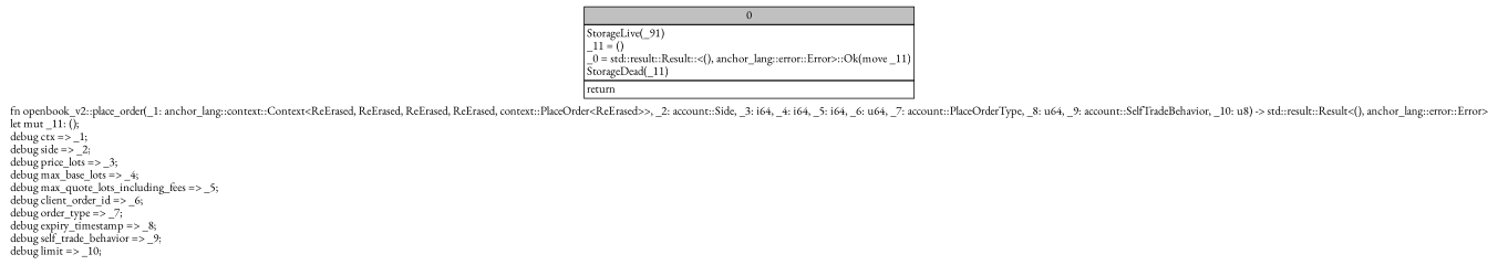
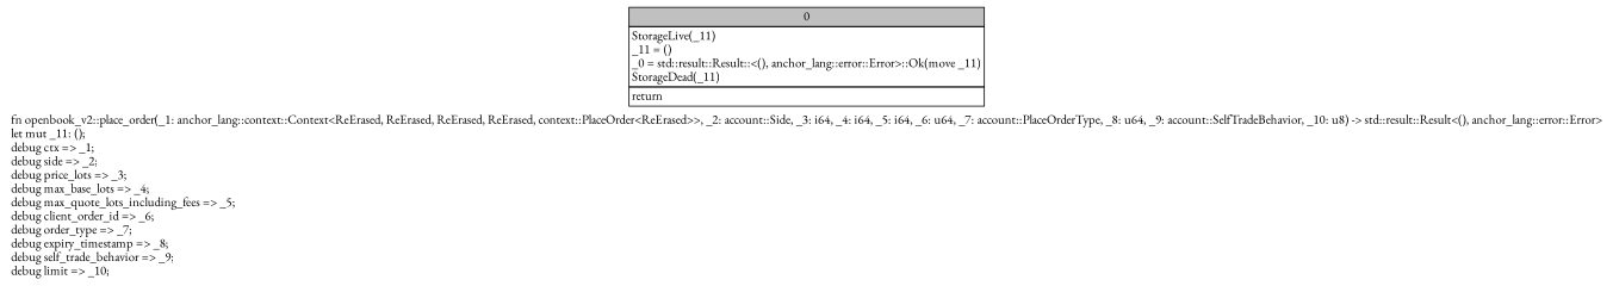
  digraph {
    fontname="EB Garamond"
    label=<fn openbook_v2::place_order(_1: anchor_lang::context::Context&lt;ReErased, ReErased, ReErased, ReErased, context::PlaceOrder&lt;ReErased&gt;&gt;, _2: account::Side, _3: i64, _4: i64, _5: i64, _6: u64, _7: account::PlaceOrderType, _8: u64, _9: account::SelfTradeBehavior, _10: u8) -&gt; std::result::Result&lt;(), anchor_lang::error::Error&gt;<br align="left"/>let mut _11: ();<br align="left"/>debug ctx =&gt; _1;<br align="left"/>debug side =&gt; _2;<br align="left"/>debug price_lots =&gt; _3;<br align="left"/>debug max_base_lots =&gt; _4;<br align="left"/>debug max_quote_lots_including_fees =&gt; _5;<br align="left"/>debug client_order_id =&gt; _6;<br align="left"/>debug order_type =&gt; _7;<br align="left"/>debug expiry_timestamp =&gt; _8;<br align="left"/>debug self_trade_behavior =&gt; _9;<br align="left"/>debug limit =&gt; _10;<br align="left"/>>
-   n1 [fontname="EB Garamond" label=<<table border="0" cellborder="1" cellspacing="0"><tr><td bgcolor="gray" align="center" colspan="1">0</td></tr><tr><td align="left" balign="left">StorageLive(_91)<br/>_11 = ()<br/>_0 = std::result::Result::&lt;(), anchor_lang::error::Error&gt;::Ok(move _11)<br/>StorageDead(_11)<br/></td></tr><tr><td align="left">return</td></tr></table>> shape=none]
+   n1 [fontname="EB Garamond" label=<<table border="0" cellborder="1" cellspacing="0"><tr><td bgcolor="gray" align="center" colspan="1">0</td></tr><tr><td align="left" balign="left">StorageLive(_11)<br/>_11 = ()<br/>_0 = std::result::Result::&lt;(), anchor_lang::error::Error&gt;::Ok(move _11)<br/>StorageDead(_11)<br/></td></tr><tr><td align="left">return</td></tr></table>> shape=none]
  }
